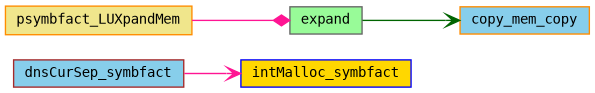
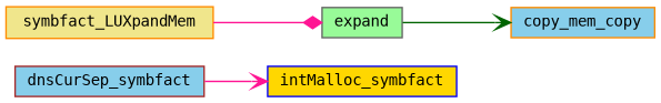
  digraph {
    fontname="DejaVu Sans Mono"
    rankdir=LR
    node [color=darkorange fillcolor=skyblue fontname="DejaVu Sans Mono" fontsize=10 shape=record style=filled]
    edge [arrowhead=vee color=deeppink fontname="DejaVu Sans Mono" fontsize=10 labelfontname=Helvetica labelfontsize=10 style=solid]
    n1 [color=brown fontcolor=black height=0.2 label=dnsCurSep_symbfact width=0.4]
    n2 [color=blue fillcolor=gold height=0.2 label=intMalloc_symbfact width=0.4]
-   n3 [fillcolor=khaki height=0.2 label=psymbfact_LUXpandMem width=0.4]
+   n3 [fillcolor=khaki height=0.2 label=symbfact_LUXpandMem width=0.4]
    n4 [color=gray40 fillcolor=palegreen height=0.2 label=expand width=0.4]
    n5 [height=0.2 label=copy_mem_copy width=0.4]
    n1 -> n2
    n3 -> n4 [arrowhead=diamond]
    n4 -> n5 [color=darkgreen]
  }
